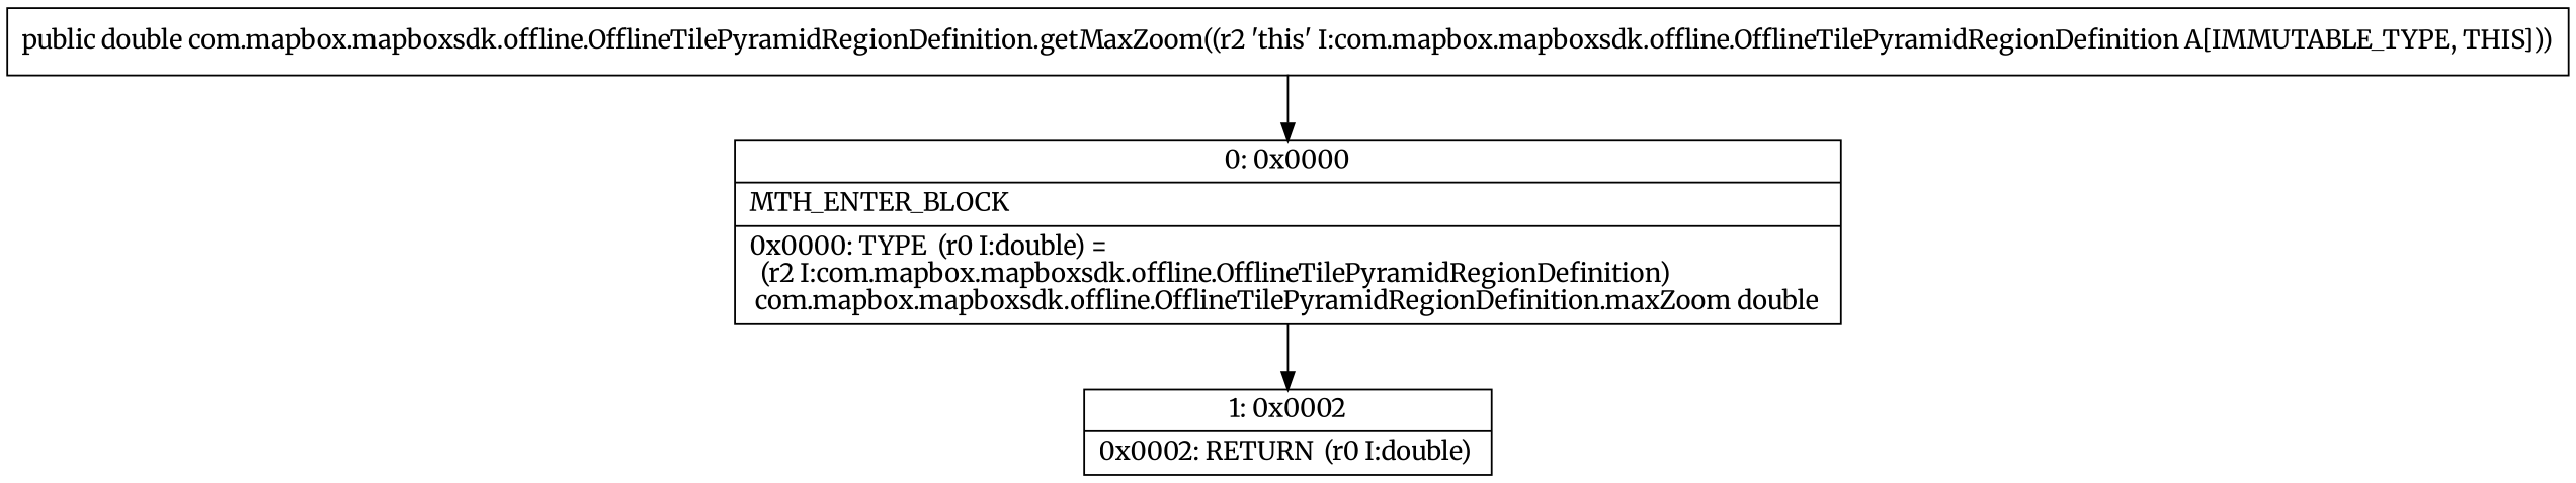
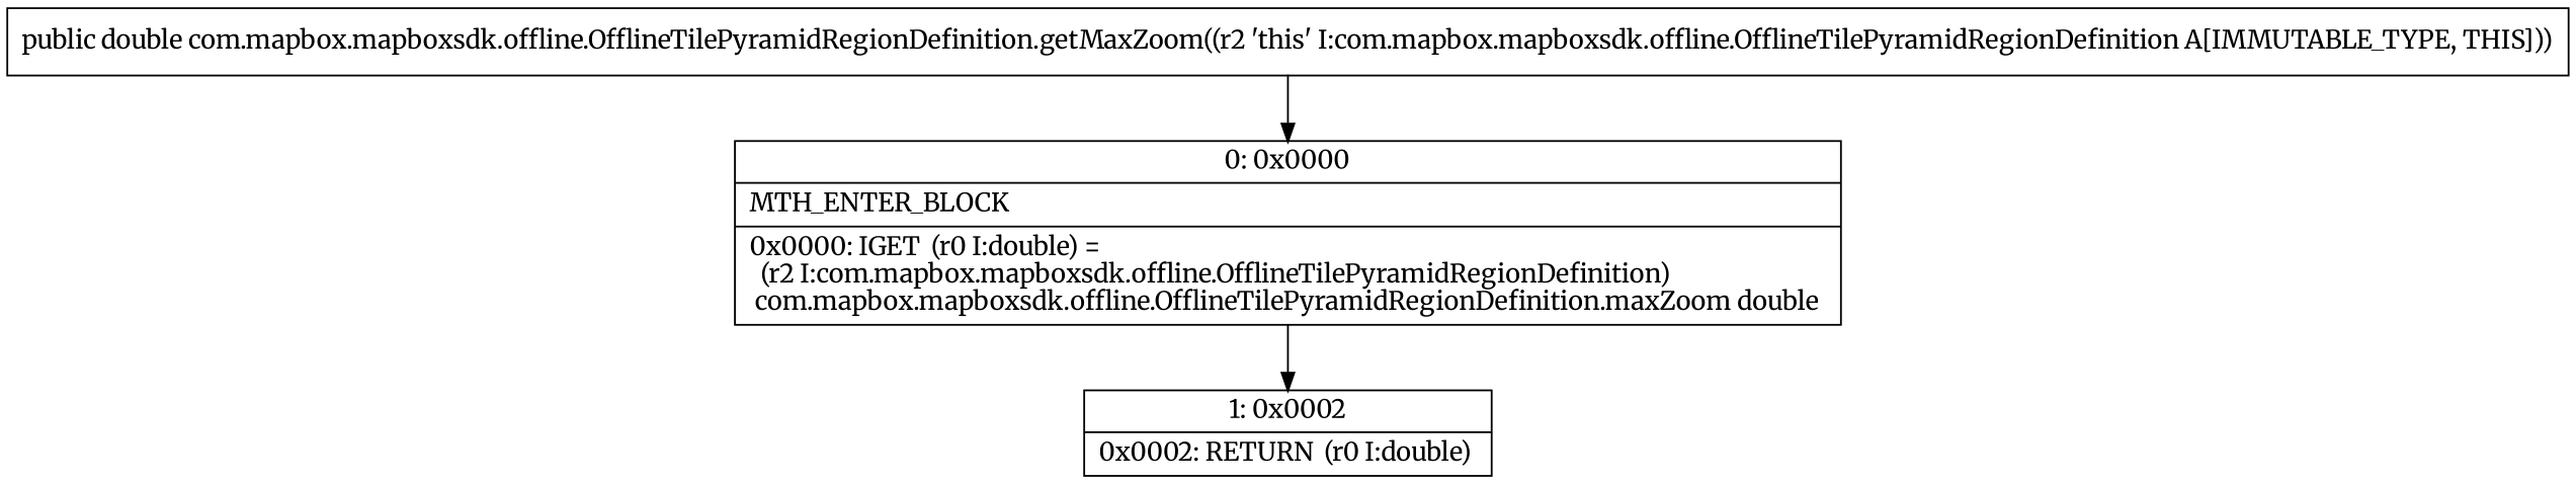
  digraph {
    fontname=Merriweather
    node [shape=record fontname=Merriweather]
    edge [fontname=Merriweather]
-   n1 [label="{0\:\ 0x0000|MTH_ENTER_BLOCK\l|0x0000: TYPE  (r0 I:double) = \l  (r2 I:com.mapbox.mapboxsdk.offline.OfflineTilePyramidRegionDefinition)\l com.mapbox.mapboxsdk.offline.OfflineTilePyramidRegionDefinition.maxZoom double \l}"]
+   n1 [label="{0\:\ 0x0000|MTH_ENTER_BLOCK\l|0x0000: IGET  (r0 I:double) = \l  (r2 I:com.mapbox.mapboxsdk.offline.OfflineTilePyramidRegionDefinition)\l com.mapbox.mapboxsdk.offline.OfflineTilePyramidRegionDefinition.maxZoom double \l}"]
    n2 [label="{1\:\ 0x0002|0x0002: RETURN  (r0 I:double) \l}"]
    n3 [label="{public double com.mapbox.mapboxsdk.offline.OfflineTilePyramidRegionDefinition.getMaxZoom((r2 'this' I:com.mapbox.mapboxsdk.offline.OfflineTilePyramidRegionDefinition A[IMMUTABLE_TYPE, THIS])) }"]
    n1 -> n2
    n3 -> n1
  }
